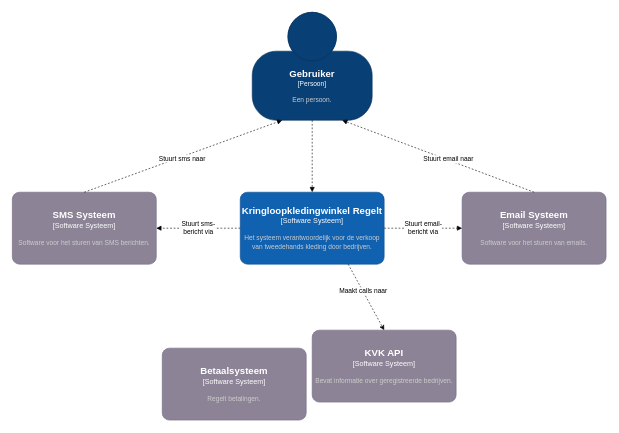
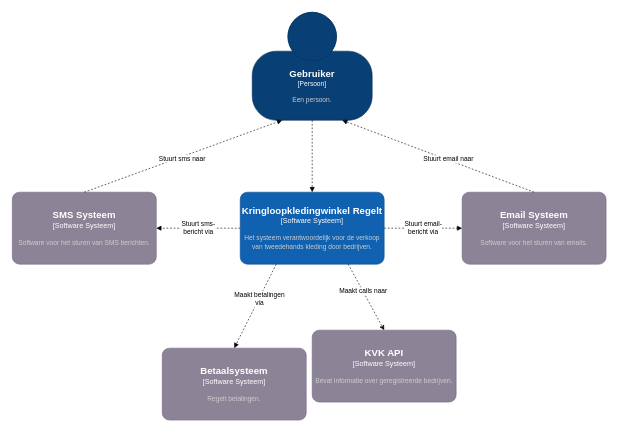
  <mxCell id="0" />
  <mxCell id="1" parent="0" />
  <mxCell id="2" value="&lt;font style=&quot;font-size: 16px&quot;&gt;&lt;b&gt;Gebruiker&lt;/b&gt;&lt;/font&gt;&lt;div&gt;[Persoon]&lt;/div&gt;&lt;br&gt;&lt;div&gt;&lt;font style=&quot;font-size: 11px&quot;&gt;&lt;font color=&quot;#cccccc&quot;&gt;Een persoon.&lt;/font&gt;&lt;/div&gt;" style="html=1;fontSize=11;dashed=0;whiteSpace=wrap;fillColor=#083F75;strokeColor=#06315C;fontColor=#ffffff;shape=mxgraph.c4.person2;align=center;metaEdit=1;points=[[0.5,0,0],[1,0.5,0],[1,0.75,0],[0.75,1,0],[0.5,1,0],[0.25,1,0],[0,0.75,0],[0,0.5,0]];resizable=0;" vertex="1" parent="1"><mxGeometry x="420" y="20" width="200" height="180" as="geometry" /></mxCell>
  <mxCell id="3" value="&lt;font style=&quot;font-size: 16px&quot;&gt;&lt;b&gt;Kringloopkledingwinkel Regelt&lt;/b&gt;&lt;/font&gt;&lt;div&gt;[Software Systeem]&lt;/div&gt;&lt;br&gt;&lt;div&gt;&lt;font style=&quot;font-size: 11px&quot;&gt;&lt;font color=&quot;#cccccc&quot;&gt;Het systeem verantwoordelijk voor de verkoop van tweedehands kleding door bedrijven.&lt;/font&gt;&lt;/div&gt;" style="rounded=1;whiteSpace=wrap;html=1;labelBackgroundColor=none;fillColor=#1061B0;fontColor=#ffffff;align=center;arcSize=10;strokeColor=#0D5091;metaEdit=1;resizable=0;points=[[0.25,0,0],[0.5,0,0],[0.75,0,0],[1,0.25,0],[1,0.5,0],[1,0.75,0],[0.75,1,0],[0.5,1,0],[0.25,1,0],[0,0.75,0],[0,0.5,0],[0,0.25,0]];" vertex="1" parent="1"><mxGeometry x="400" y="320" width="240" height="120" as="geometry" /></mxCell>
  <mxCell id="4" value="&lt;font style=&quot;font-size: 16px&quot;&gt;&lt;b&gt;SMS Systeem&lt;/b&gt;&lt;/font&gt;&lt;div&gt;[Software Systeem]&lt;/div&gt;&lt;br&gt;&lt;div&gt;&lt;font style=&quot;font-size: 11px&quot;&gt;&lt;font color=&quot;#cccccc&quot;&gt;Software voor het sturen van SMS berichten.&lt;/font&gt;&lt;/div&gt;" style="rounded=1;whiteSpace=wrap;html=1;labelBackgroundColor=none;fillColor=#8C8496;fontColor=#ffffff;align=center;arcSize=10;strokeColor=#736782;metaEdit=1;resizable=0;points=[[0.25,0,0],[0.5,0,0],[0.75,0,0],[1,0.25,0],[1,0.5,0],[1,0.75,0],[0.75,1,0],[0.5,1,0],[0.25,1,0],[0,0.75,0],[0,0.5,0],[0,0.25,0]];" vertex="1" parent="1"><mxGeometry x="20" y="320" width="240" height="120" as="geometry" /></mxCell>
  <mxCell id="5" value="&lt;font style=&quot;font-size: 16px&quot;&gt;&lt;b&gt;Email Systeem&lt;/b&gt;&lt;/font&gt;&lt;div&gt;[Software Systeem]&lt;/div&gt;&lt;br&gt;&lt;div&gt;&lt;font style=&quot;font-size: 11px&quot;&gt;&lt;font color=&quot;#cccccc&quot;&gt;Software voor het sturen van emails.&lt;/font&gt;&lt;/div&gt;" style="rounded=1;whiteSpace=wrap;html=1;labelBackgroundColor=none;fillColor=#8C8496;fontColor=#ffffff;align=center;arcSize=10;strokeColor=#736782;metaEdit=1;resizable=0;points=[[0.25,0,0],[0.5,0,0],[0.75,0,0],[1,0.25,0],[1,0.5,0],[1,0.75,0],[0.75,1,0],[0.5,1,0],[0.25,1,0],[0,0.75,0],[0,0.5,0],[0,0.25,0]];" vertex="1" parent="1"><mxGeometry x="770" y="320" width="240" height="120" as="geometry" /></mxCell>
  <mxCell id="6" value="&lt;font style=&quot;font-size: 16px&quot;&gt;&lt;b&gt;Betaalsysteem&lt;/b&gt;&lt;/font&gt;&lt;div&gt;[Software Systeem]&lt;/div&gt;&lt;br&gt;&lt;div&gt;&lt;font style=&quot;font-size: 11px&quot;&gt;&lt;font color=&quot;#cccccc&quot;&gt;Regelt betalingen.&lt;/font&gt;&lt;/div&gt;" style="rounded=1;whiteSpace=wrap;html=1;labelBackgroundColor=none;fillColor=#8C8496;fontColor=#ffffff;align=center;arcSize=10;strokeColor=#736782;metaEdit=1;resizable=0;points=[[0.25,0,0],[0.5,0,0],[0.75,0,0],[1,0.25,0],[1,0.5,0],[1,0.75,0],[0.75,1,0],[0.5,1,0],[0.25,1,0],[0,0.75,0],[0,0.5,0],[0,0.25,0]];" vertex="1" parent="1"><mxGeometry x="270" y="580" width="240" height="120" as="geometry" /></mxCell>
  <mxCell id="7" style="rounded=0;orthogonalLoop=1;jettySize=auto;html=1;exitX=0.5;exitY=1;exitDx=0;exitDy=0;exitPerimeter=0;entryX=0.5;entryY=0;entryDx=0;entryDy=0;entryPerimeter=0;dashed=1;endArrow=block;endFill=1;" edge="1" parent="1" source="2" target="3"><mxGeometry relative="1" as="geometry" /></mxCell>
  <mxCell id="8" value="Stuurt sms-&lt;div&gt;bericht via&lt;/div&gt;" style="edgeStyle=orthogonalEdgeStyle;rounded=0;orthogonalLoop=1;jettySize=auto;html=1;exitX=0;exitY=0.5;exitDx=0;exitDy=0;exitPerimeter=0;entryX=1;entryY=0.5;entryDx=0;entryDy=0;entryPerimeter=0;dashed=1;endArrow=block;endFill=1;" edge="1" parent="1" source="3" target="4"><mxGeometry relative="1" as="geometry"><mxPoint as="offset" /></mxGeometry></mxCell>
  <mxCell id="9" value="Stuurt email-&lt;div&gt;bericht via&lt;/div&gt;" style="edgeStyle=orthogonalEdgeStyle;rounded=0;orthogonalLoop=1;jettySize=auto;html=1;exitX=1;exitY=0.5;exitDx=0;exitDy=0;exitPerimeter=0;entryX=0;entryY=0.5;entryDx=0;entryDy=0;entryPerimeter=0;dashed=1;endArrow=block;endFill=1;" edge="1" parent="1" source="3" target="5"><mxGeometry relative="1" as="geometry"><mxPoint as="offset" /></mxGeometry></mxCell>
+ <mxCell id="10" style="rounded=0;orthogonalLoop=1;jettySize=auto;html=1;exitX=0.25;exitY=1;exitDx=0;exitDy=0;exitPerimeter=0;entryX=0.5;entryY=0;entryDx=0;entryDy=0;entryPerimeter=0;dashed=1;endArrow=block;endFill=1;" edge="1" parent="1" source="3" target="6"><mxGeometry relative="1" as="geometry" /></mxCell>
+ <mxCell id="11" value="Maakt betalingen&lt;div&gt;via&lt;/div&gt;" style="edgeLabel;html=1;align=center;verticalAlign=middle;resizable=0;points=[];" vertex="1" connectable="0" parent="10"><mxGeometry x="-0.18" relative="1" as="geometry"><mxPoint as="offset" /></mxGeometry></mxCell>
  <mxCell id="12" style="rounded=0;orthogonalLoop=1;jettySize=auto;html=1;exitX=0.5;exitY=0;exitDx=0;exitDy=0;exitPerimeter=0;entryX=0.25;entryY=1;entryDx=0;entryDy=0;entryPerimeter=0;dashed=1;endArrow=block;endFill=1;" edge="1" parent="1" source="4" target="2"><mxGeometry relative="1" as="geometry" /></mxCell>
  <mxCell id="13" value="Stuurt sms naar" style="edgeLabel;html=1;align=center;verticalAlign=middle;resizable=0;points=[];" vertex="1" connectable="0" parent="12"><mxGeometry x="-0.019" y="-2" relative="1" as="geometry"><mxPoint as="offset" /></mxGeometry></mxCell>
  <mxCell id="14" style="rounded=0;orthogonalLoop=1;jettySize=auto;html=1;exitX=0.5;exitY=0;exitDx=0;exitDy=0;exitPerimeter=0;entryX=0.75;entryY=1;entryDx=0;entryDy=0;entryPerimeter=0;dashed=1;endArrow=block;endFill=1;" edge="1" parent="1" source="5" target="2"><mxGeometry relative="1" as="geometry" /></mxCell>
  <mxCell id="15" value="Stuurt email naar" style="edgeLabel;html=1;align=center;verticalAlign=middle;resizable=0;points=[];" vertex="1" connectable="0" parent="14"><mxGeometry x="-0.099" y="-2" relative="1" as="geometry"><mxPoint as="offset" /></mxGeometry></mxCell>
  <mxCell id="16" value="&lt;font style=&quot;font-size: 16px&quot;&gt;&lt;b&gt;KVK API&lt;/b&gt;&lt;/font&gt;&lt;div&gt;[Software Systeem]&lt;/div&gt;&lt;br&gt;&lt;div&gt;&lt;font style=&quot;font-size: 11px&quot;&gt;&lt;font color=&quot;#cccccc&quot;&gt;Bevat informatie over geregistreerde bedrijven.&lt;/font&gt;&lt;/div&gt;" style="rounded=1;whiteSpace=wrap;html=1;labelBackgroundColor=none;fillColor=#8C8496;fontColor=#ffffff;align=center;arcSize=10;strokeColor=#736782;metaEdit=1;resizable=0;points=[[0.25,0,0],[0.5,0,0],[0.75,0,0],[1,0.25,0],[1,0.5,0],[1,0.75,0],[0.75,1,0],[0.5,1,0],[0.25,1,0],[0,0.75,0],[0,0.5,0],[0,0.25,0]];" vertex="1" parent="1"><mxGeometry x="520" y="550" width="240" height="120" as="geometry" /></mxCell>
  <mxCell id="17" style="rounded=0;orthogonalLoop=1;jettySize=auto;html=1;exitX=0.75;exitY=1;exitDx=0;exitDy=0;exitPerimeter=0;entryX=0.5;entryY=0;entryDx=0;entryDy=0;entryPerimeter=0;dashed=1;" edge="1" parent="1" source="3" target="16"><mxGeometry relative="1" as="geometry" /></mxCell>
  <mxCell id="18" value="Maakt calls naar" style="edgeLabel;html=1;align=center;verticalAlign=middle;resizable=0;points=[];" vertex="1" connectable="0" parent="17"><mxGeometry x="-0.206" y="1" relative="1" as="geometry"><mxPoint y="1" as="offset" /></mxGeometry></mxCell>
